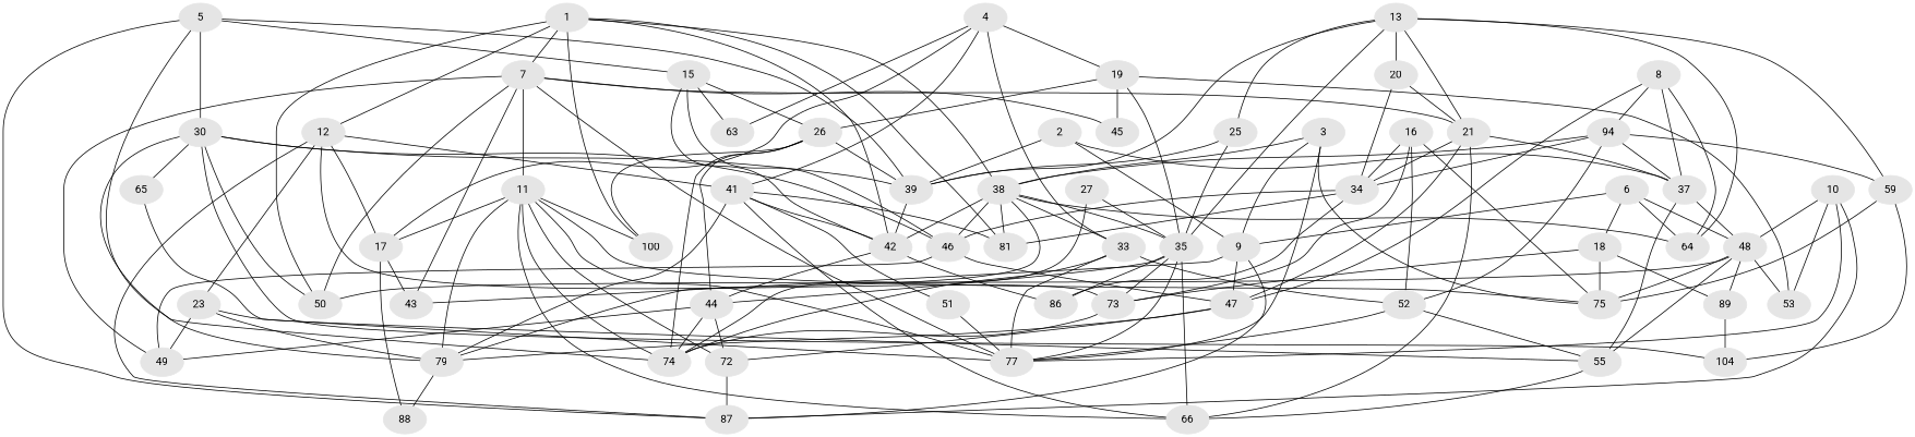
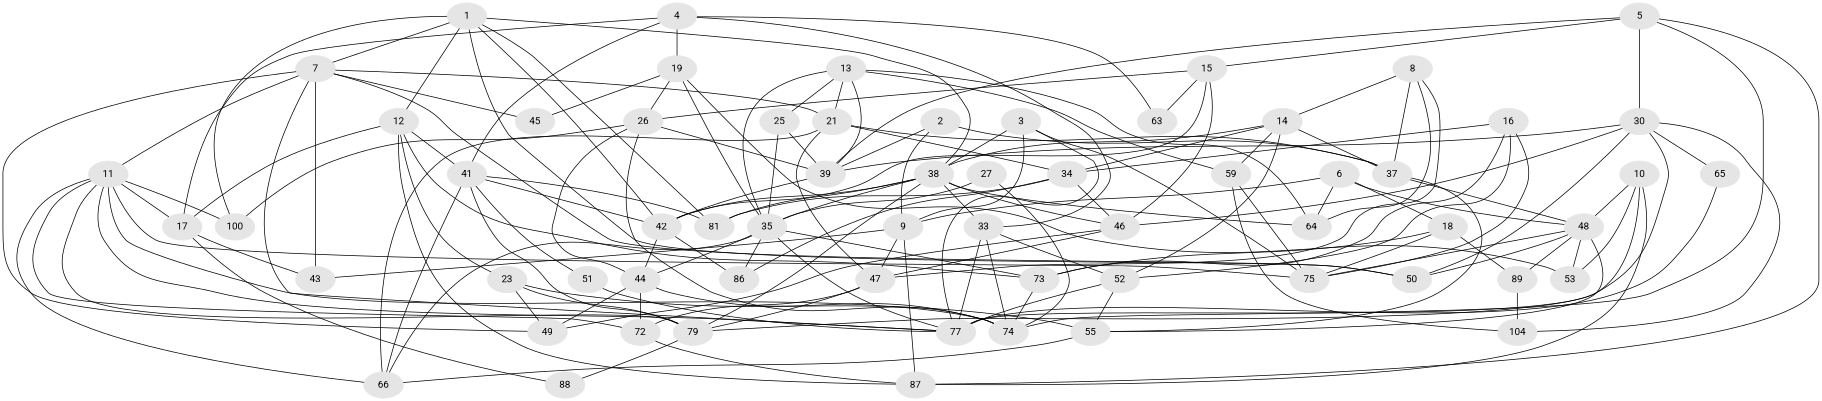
  graph {
    fontname=Roboto
    node [color=gray90 fontname=Roboto style=filled]
    edge [fontname=Roboto]
    1 [super="+84"]
    7 [super="+22"]
    12 [super="+40"]
    n4 [label=38 super="+29"]
    42 [super="+56"]
    50
    81
    100
    77 [super="+92"]
    11 [super="+24"]
    21 [super="+70"]
    43
    45
    49 [super="+62"]
    17 [super="+58"]
    41 [super="+57"]
    87 [super="+102"]
    23 [super="+63"]
    73 [super="+76"]
    33 [super="+67"]
    64
    79 [super="+93"]
    35 [super="+80"]
    46 [super="+78"]
    44 [super="+97"]
    86
    9 [super="+95"]
    47 [super="+68"]
    2
    37 [super="+96"]
    39 [super="+69"]
    48 [super="+54"]
    55 [super="+71"]
    3
    75 [super="+90"]
    4 [super="+94"]
    19 [super="+103"]
    n38 [label=63]
    88
    53
    26 [super="+91"]
    74 [super="+98"]
    52 [super="+82"]
    66
    51
    5 [super="+85"]
    15 [super="+32"]
    30 [super="+36"]
    65
    104
    6
    18
    89
    72 [super="+101"]
    34 [super="+83"]
-   14 [super="+99" label=94]
+   14 [super="+99"]
    59 [super="+60"]
    8
    10
    13 [super="+38"]
-   20
    25
    16
    27
    1 -- 7
    1 -- 12
    1 -- n4
    1 -- 42
    1 -- 50
    1 -- 81
    1 -- 100
    7 -- 50
    7 -- 77 [weight=2]
    7 -- 11
    7 -- 21
    7 -- 43
    7 -- 45
    7 -- 49
    12 -- 17
    12 -- 41
    12 -- 87
    12 -- 23
    12 -- 73
    n4 -- 42
    n4 -- 81
    n4 -- 33
    n4 -- 64
    n4 -- 79
    n4 -- 35
    n4 -- 46
    42 -- 44
    42 -- 86
    11 -- 100
    11 -- 77
    11 -- 17
    11 -- 79
    11 -- 75
    11 -- 74
    11 -- 66
    11 -- 72
    21 -- 47
    21 -- 37
    21 -- 66
    21 -- 34
    17 -- 43
    17 -- 88
    41 -- 42
    41 -- 81
    41 -- 79
    41 -- 66
    41 -- 51
    23 -- 49
    23 -- 79
    23 -- 55 [weight=2]
    73 -- 74
    33 -- 77 [weight=2]
    33 -- 74
    33 -- 52
    79 -- 88
    35 -- 77
    35 -- 73
    35 -- 44
    35 -- 86
    35 -- 66
    46 -- 49
    46 -- 47
    44 -- 49
    44 -- 74
    44 -- 72
    9 -- 43
    9 -- 87
    9 -- 47
    47 -- 79
    47 -- 72
    2 -- 9
    2 -- 37
    2 -- 39
    37 -- 48
    37 -- 55
    39 -- 42
    48 -- 50
    48 -- 55
    48 -- 75
    48 -- 53
    48 -- 89
    55 -- 66
    3 -- n4
    3 -- 77
    3 -- 9
    3 -- 75
    4 -- 17
    4 -- 41
    4 -- 33
    4 -- 19
    4 -- n38
    19 -- 45
    19 -- 35
    19 -- 53
    19 -- 26
    26 -- 100
    26 -- 44
    26 -- 39
    26 -- 74
    52 -- 77
    52 -- 55
    51 -- 77
    5 -- 87
    5 -- 39
    5 -- 74
    5 -- 15
    5 -- 30
    15 -- 42
    15 -- 46 [weight=2]
    15 -- n38
    15 -- 26
    30 -- 50
    30 -- 79
    30 -- 46
    30 -- 39
    30 -- 65
    30 -- 104
    65 -- 77
    6 -- 64
    6 -- 9
    6 -- 48
    6 -- 18
    18 -- 73
    18 -- 75
    18 -- 89
    89 -- 104
    72 -- 87
    34 -- 81
    34 -- 46
    34 -- 86
    14 -- n4
    14 -- 37
    14 -- 52
    14 -- 34
    14 -- 59
    59 -- 75
    59 -- 104
    8 -- 64
    8 -- 47
    8 -- 37
    8 -- 14
    10 -- 77
    10 -- 87
    10 -- 48
    10 -- 53
    13 -- 21
    13 -- 64
    13 -- 35
    13 -- 39
    13 -- 59
-   13 -- 20
    13 -- 25
-   20 -- 21
-   20 -- 34
    25 -- 35
    25 -- 39
    16 -- 73
    16 -- 75
    16 -- 52
    16 -- 34
    27 -- 35
    27 -- 74
  }
